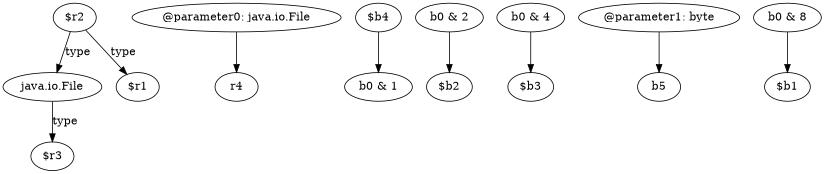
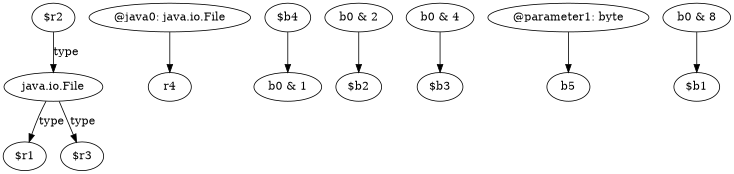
  digraph {
    n1 [label="java.io.File"]
    n2 [label="$r1"]
    n3 [label="$r3"]
    n4 [label="$r2"]
-   n5 [label="@parameter0: java.io.File"]
+   n5 [label="@java0: java.io.File"]
    n6 [label=r4]
    n7 [label="b0 & 1"]
    n8 [label="$b4"]
    n9 [label="b0 & 2"]
    n10 [label="$b2"]
    n11 [label="b0 & 4"]
    n12 [label="$b3"]
    n13 [label="@parameter1: byte"]
    n14 [label=b5]
    n15 [label="b0 & 8"]
    n16 [label="$b1"]
-   n4 -> n2 [label=type]
+   n1 -> n2 [label=type]
    n1 -> n3 [label=type]
    n4 -> n1 [label=type]
    n5 -> n6
    n8 -> n7
    n9 -> n10
    n11 -> n12
    n13 -> n14
    n15 -> n16
  }
